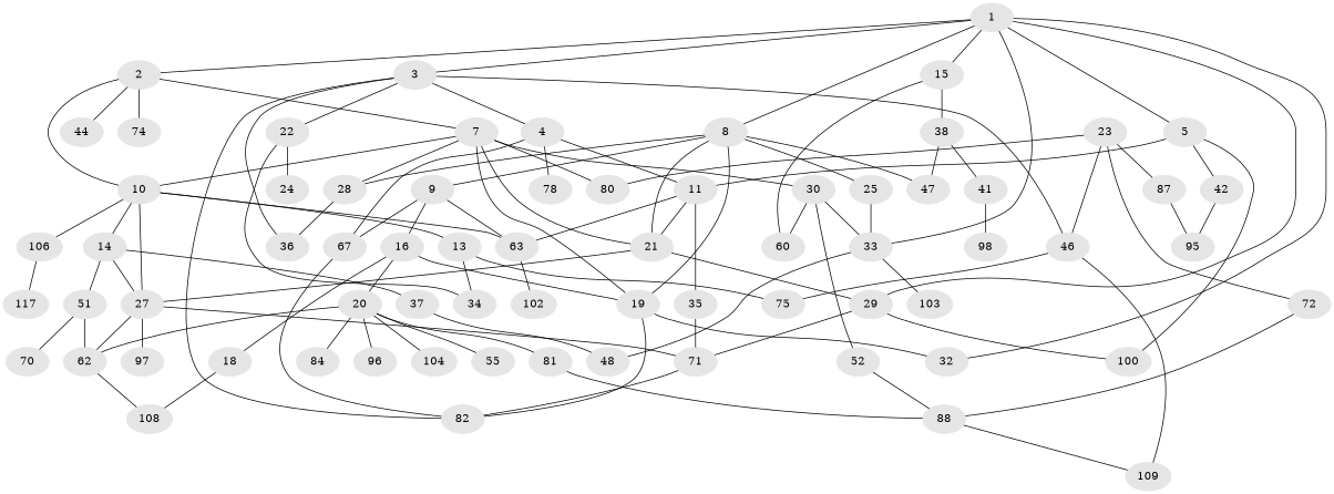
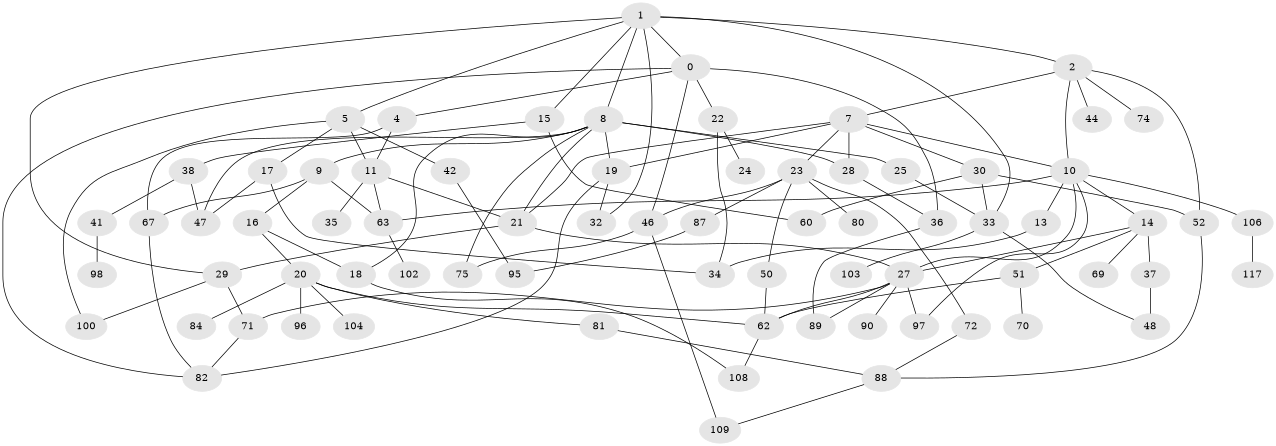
  graph {
    node [color=gray90 style=filled]
    1 [super="+6"]
    2 [super="+31"]
-   3 [super="+45"]
+   3 [super="+45" label=0]
    5 [super="+49"]
    8 [super="+114"]
    15
    29 [super="+73"]
    32
    33 [super="+43"]
    7 [super="+12"]
    10 [super="+112"]
    44
    52
    74
    4 [super="+57"]
    22
    36 [super="+64"]
    46 [super="+76"]
    82 [super="+116"]
    11
+   17 [super="+92"]
    42
    100
    19 [super="+105"]
    21 [super="+26"]
    28 [super="+61"]
    9
    18 [super="+59"]
    25
    47 [super="+66"]
    75
    38 [super="+56"]
    60 [super="+101"]
    71 [super="+77"]
    48 [super="+85"]
    103
    23 [super="+39"]
    30 [super="+110"]
    63 [super="+68"]
    13 [super="+65"]
    14 [super="+53"]
    27 [super="+94"]
    97 [super="+113"]
    106
    88 [super="+99"]
    67 [super="+83"]
-   78 [super="+91"]
    34 [super="+93"]
    24
+   89
    109
    35 [super="+115"]
    95 [super="+107"]
+   50 [super="+79"]
    72
    80
    87
    16
    108
    20 [super="+54"]
    102
    37 [super="+40"]
    51 [super="+58"]
+   69
    62 [super="+111"]
+   90
    117
    70
    41
-   55
    81
    84
    96
    104
    98
    1 -- 2
    1 -- 3
    1 -- 5
    1 -- 8 [weight=2]
    1 -- 15
    1 -- 29
    1 -- 32
    1 -- 33 [weight=2]
    2 -- 7
    2 -- 10
    2 -- 44
+   2 -- 52
    2 -- 74
    3 -- 4
    3 -- 22
    3 -- 36
    3 -- 46
    3 -- 82
    5 -- 11
+   5 -- 17
    5 -- 42
    5 -- 100
    8 -- 19
    8 -- 21
    8 -- 28
    8 -- 9
+   8 -- 18
    8 -- 25
    8 -- 47
-   13 -- 75
+   8 -- 75
    15 -- 38
    15 -- 60
    29 -- 100
    29 -- 71
    33 -- 48
    33 -- 103
    7 -- 10
    7 -- 19
    7 -- 21
    7 -- 28
-   7 -- 80
+   7 -- 23
    7 -- 30
    10 -- 63
    10 -- 13
    10 -- 14
    10 -- 27
+   10 -- 97
    10 -- 106
    52 -- 88
    4 -- 11
    4 -- 67
-   4 -- 78
    22 -- 34
    22 -- 24
+   36 -- 89
    46 -- 75
    46 -- 109
    11 -- 21
    11 -- 63
    11 -- 35
+   17 -- 47
+   17 -- 34
    42 -- 95
    19 -- 32
    19 -- 82
    21 -- 29
    21 -- 27
    28 -- 36
    9 -- 63
    9 -- 67
    9 -- 16
    18 -- 108
    25 -- 33
    38 -- 47
    38 -- 41
    71 -- 82
    23 -- 46
+   23 -- 50
    23 -- 72
    23 -- 80
    23 -- 87
    30 -- 33 [weight=2]
    30 -- 52
    30 -- 60
    63 -- 102
    13 -- 34
    14 -- 27
    14 -- 37
    14 -- 51
+   14 -- 69
    27 -- 71
    27 -- 97
+   27 -- 89
    27 -- 62
+   27 -- 90
    106 -- 117
    88 -- 109
    67 -- 82
-   35 -- 71
+   50 -- 62
    72 -- 88
    87 -- 95
-   16 -- 19
    16 -- 18
    16 -- 20
    20 -- 62
-   20 -- 55
    20 -- 81
    20 -- 84
    20 -- 96
    20 -- 104
    37 -- 48
    51 -- 62
    51 -- 70
    62 -- 108
    41 -- 98
    81 -- 88
  }
